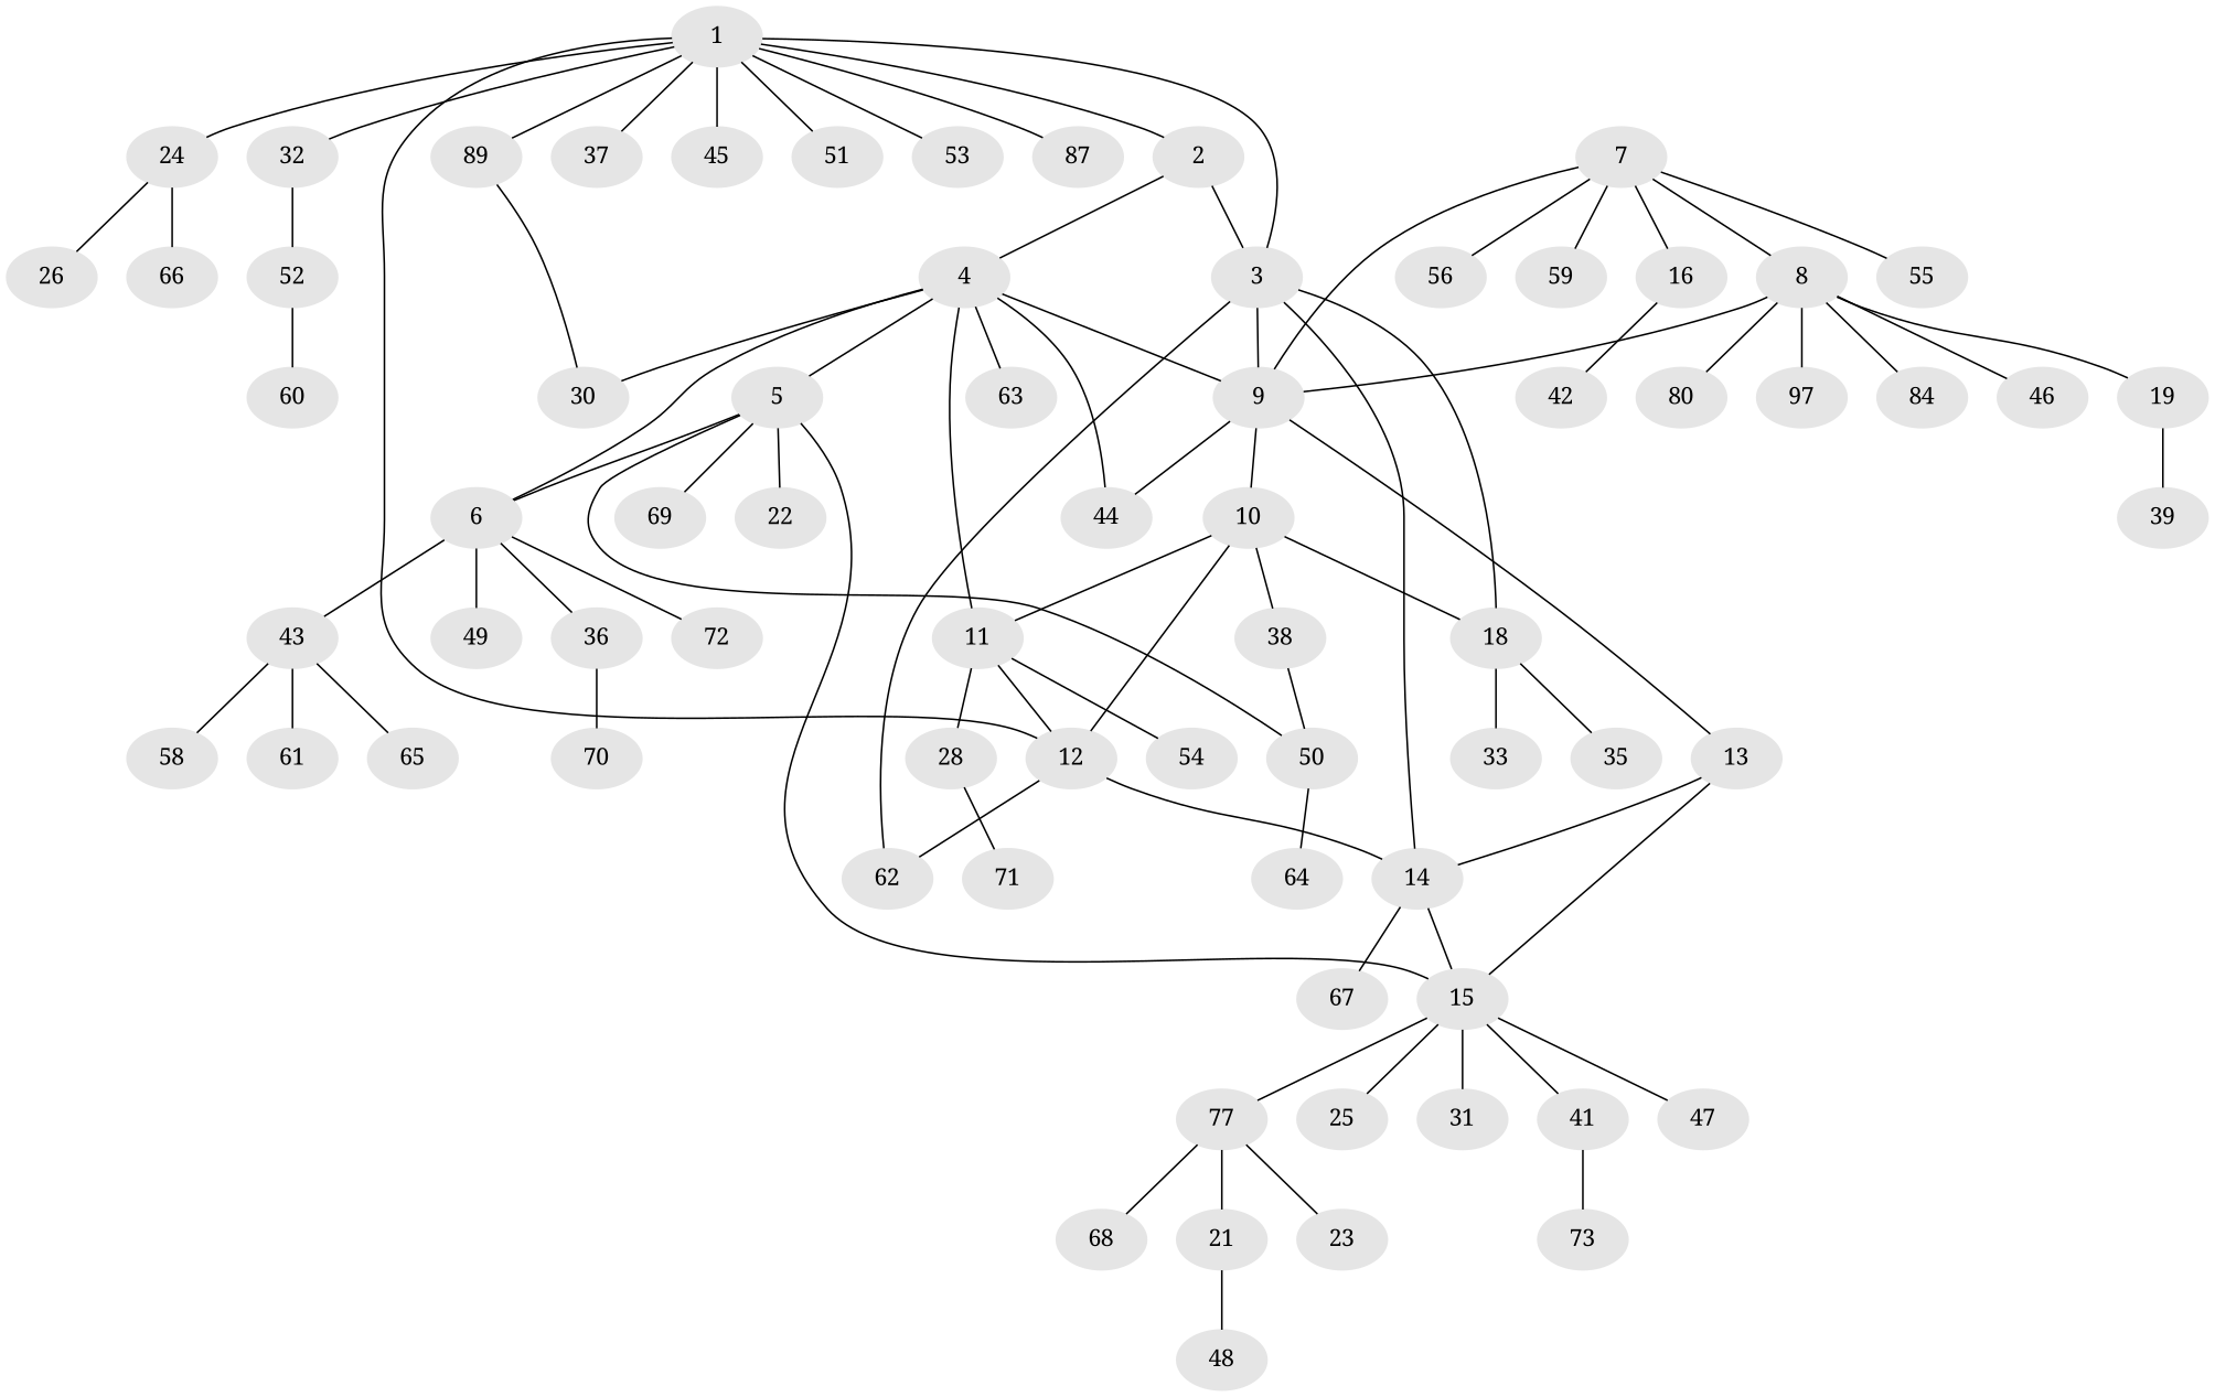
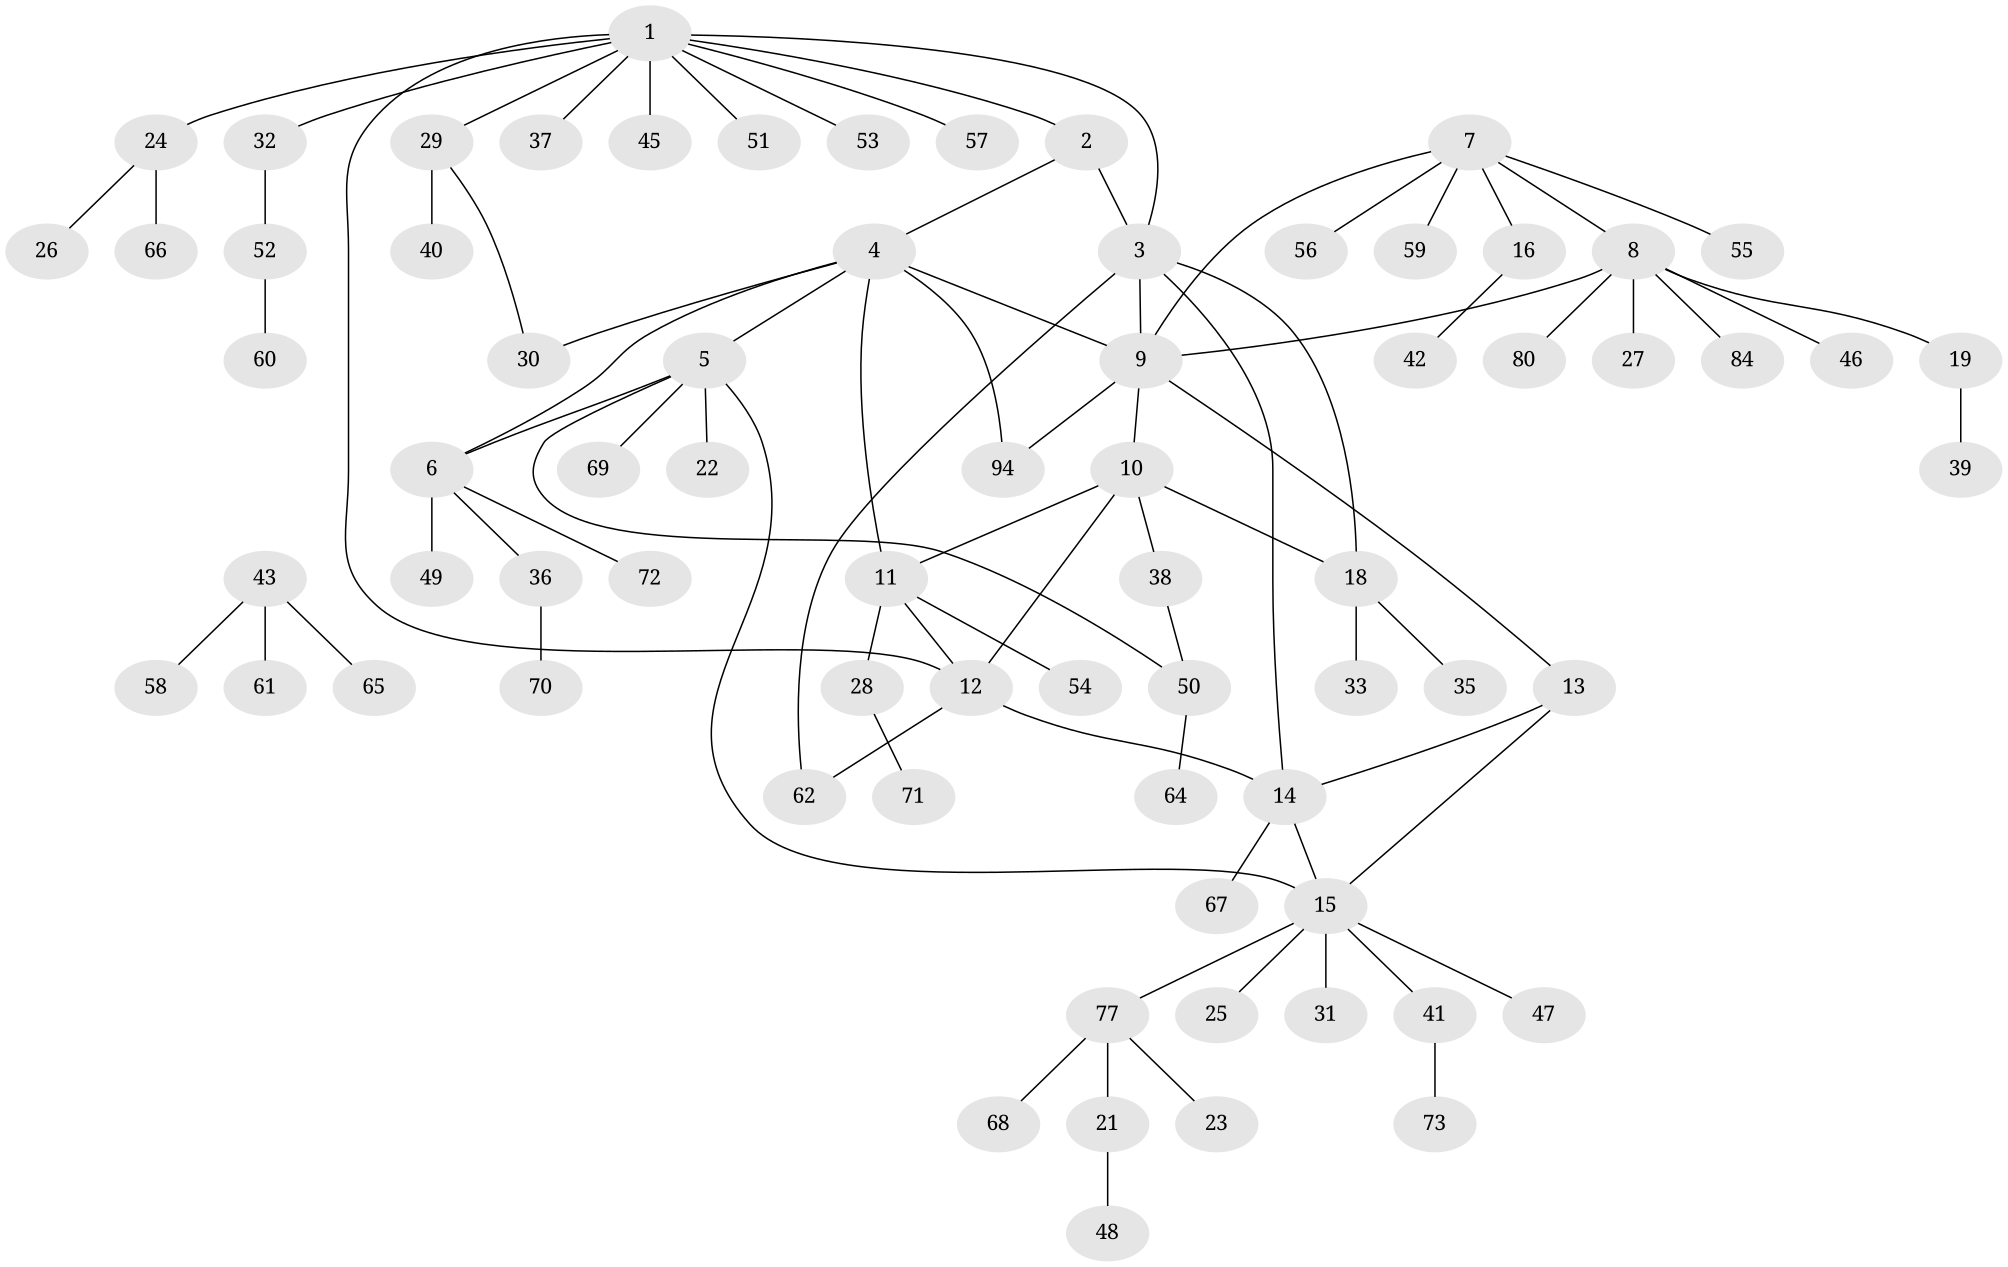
  graph {
    fontname="Noto Serif"
    node [color=gray90 fontname="Noto Serif" style=filled]
    edge [fontname="Noto Serif"]
    1
    2
    3
    12
    24
-   29 [label=89]
+   29
    32
    37
    45
    51
    53
-   57 [label=87]
+   57
    4
    9
    14
    18
    62
    26
    66
    30
+   40
    52
    5
    6
    11
-   44
-   63
+   44 [label=94]
    10
    13
    15
    67
    33
    35
    22
    50
    69
    36
    43
    49
    72
    28
    54
    n43 [label=77]
    25
    31
    41
    47
    64
    70
    58
    61
    65
    7
    8
    16
    55
    56
    59
    19
    n60 [label=80]
-   27 [label=97]
+   27
    n62 [label=84]
    46
    42
    39
    38
    71
    21
    23
    68
    73
    48
    60
    1 -- 2
    1 -- 3
    1 -- 12
    1 -- 24
    1 -- 29
    1 -- 32
    1 -- 37
    1 -- 45
    1 -- 51
    1 -- 53
    1 -- 57
    2 -- 3
    2 -- 4
    3 -- 9
    3 -- 14
    3 -- 18
    3 -- 62
    12 -- 14
    12 -- 62
    24 -- 26
    24 -- 66
    29 -- 30
+   29 -- 40
    32 -- 52
    4 -- 9
    4 -- 30
    4 -- 5
    4 -- 6
    4 -- 11
    4 -- 44
-   4 -- 63
    9 -- 44
    9 -- 10
    9 -- 13
    14 -- 15
    14 -- 67
    18 -- 33
    18 -- 35
    52 -- 60
    5 -- 6
    5 -- 15
    5 -- 22
    5 -- 50
    5 -- 69
    6 -- 36
-   6 -- 43
    6 -- 49
    6 -- 72
    11 -- 12
    11 -- 28
    11 -- 54
    10 -- 12
    10 -- 18
    10 -- 11
    10 -- 38
    13 -- 14
    13 -- 15
    15 -- n43
    15 -- 25
    15 -- 31
    15 -- 41
    15 -- 47
    50 -- 64
    36 -- 70
    43 -- 58
    43 -- 61
    43 -- 65
    28 -- 71
    n43 -- 21
    n43 -- 23
    n43 -- 68
    41 -- 73
    7 -- 9
    7 -- 8
    7 -- 16
    7 -- 55
    7 -- 56
    7 -- 59
    8 -- 9
    8 -- 19
    8 -- n60
    8 -- 27
    8 -- n62
    8 -- 46
    16 -- 42
    19 -- 39
    38 -- 50
    21 -- 48
  }
